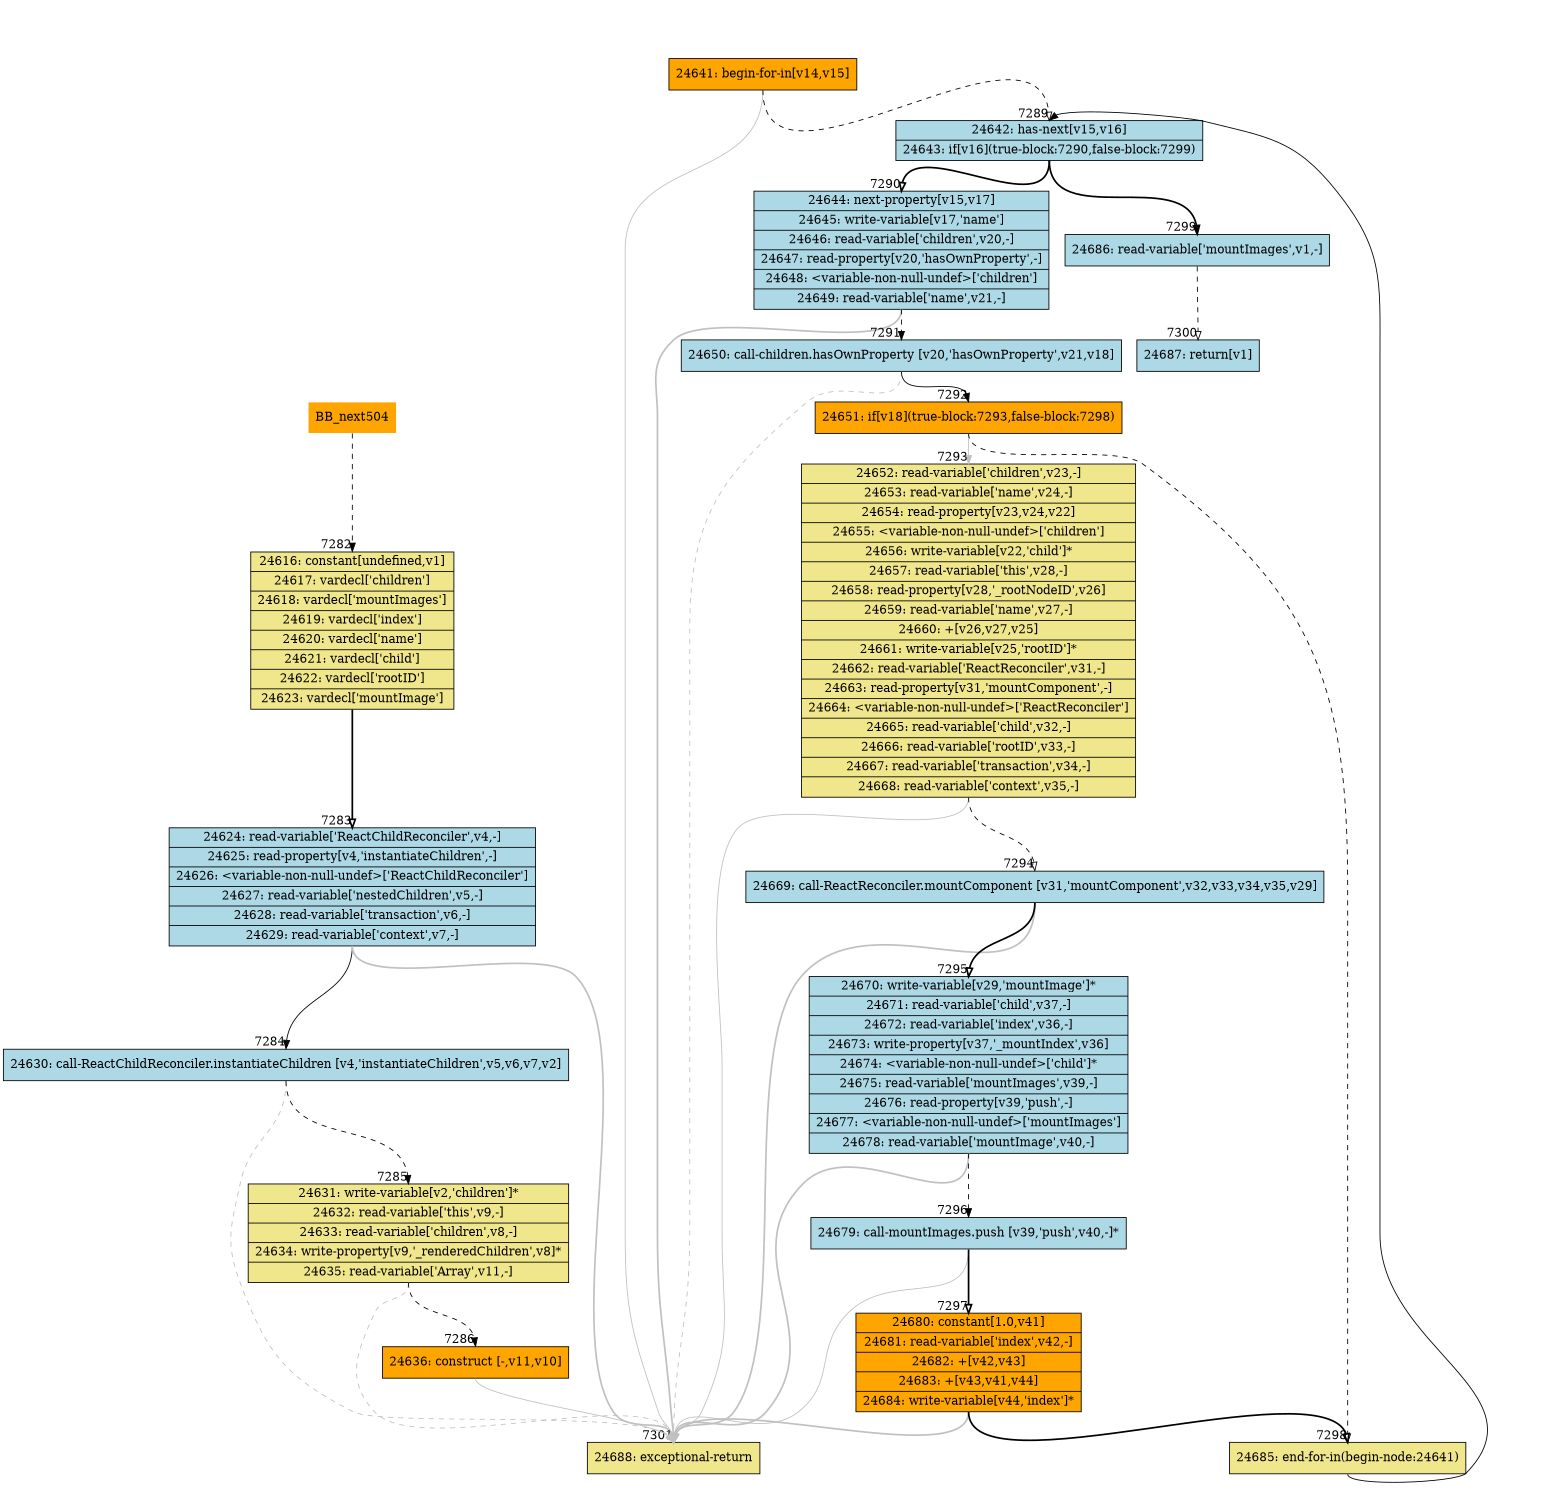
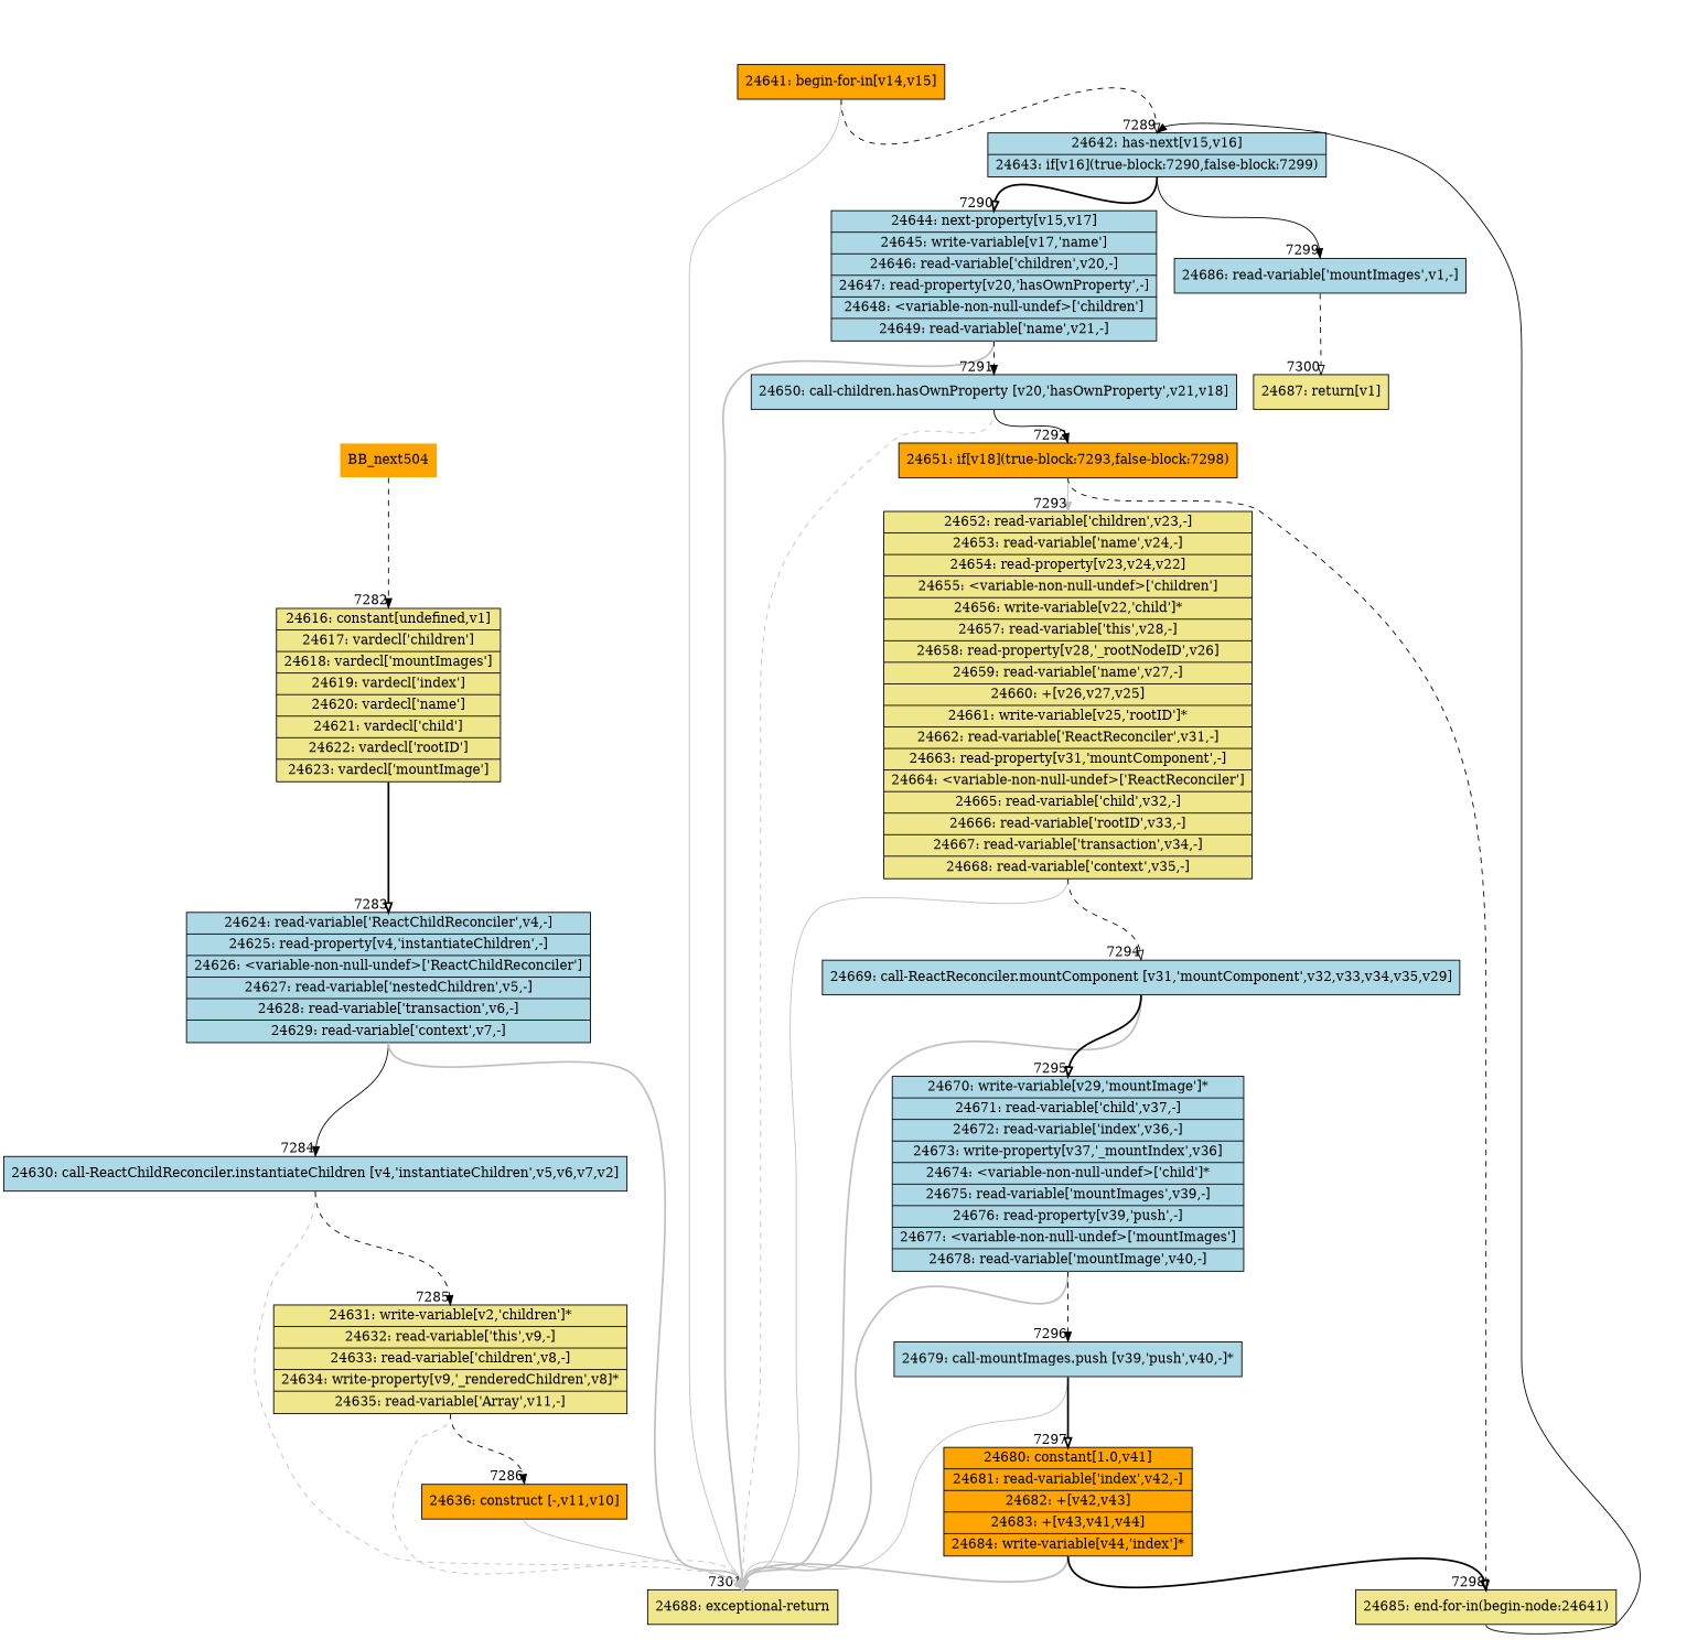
  digraph {
    rankdir=TD
    node [fillcolor=lightblue shape=record style=filled]
    edge [arrowhead=normal headport=n style=dashed tailport=s]
    n1 [fillcolor=orange label=BB_next504 shape=none]
    n2 [fillcolor=khaki label="{24616: constant[undefined,v1]|24617: vardecl['children']|24618: vardecl['mountImages']|24619: vardecl['index']|24620: vardecl['name']|24621: vardecl['child']|24622: vardecl['rootID']|24623: vardecl['mountImage']}"]
    n3 [label="{24624: read-variable['ReactChildReconciler',v4,-]|24625: read-property[v4,'instantiateChildren',-]|24626: \<variable-non-null-undef\>['ReactChildReconciler']|24627: read-variable['nestedChildren',v5,-]|24628: read-variable['transaction',v6,-]|24629: read-variable['context',v7,-]}"]
    n4 [label="{24630: call-ReactChildReconciler.instantiateChildren [v4,'instantiateChildren',v5,v6,v7,v2]}"]
    n5 [fillcolor=khaki label="{24688: exceptional-return}"]
    n6 [fillcolor=khaki label="{24631: write-variable[v2,'children']*|24632: read-variable['this',v9,-]|24633: read-variable['children',v8,-]|24634: write-property[v9,'_renderedChildren',v8]*|24635: read-variable['Array',v11,-]}"]
    n7 [fillcolor=orange label="{24636: construct [-,v11,v10]}"]
    n8 [fillcolor=orange label="{24641: begin-for-in[v14,v15]}"]
    n9 [label="{24642: has-next[v15,v16]|24643: if[v16](true-block:7290,false-block:7299)}"]
    n10 [label="{24644: next-property[v15,v17]|24645: write-variable[v17,'name']|24646: read-variable['children',v20,-]|24647: read-property[v20,'hasOwnProperty',-]|24648: \<variable-non-null-undef\>['children']|24649: read-variable['name',v21,-]}"]
    n11 [label="{24686: read-variable['mountImages',v1,-]}"]
    n12 [label="{24650: call-children.hasOwnProperty [v20,'hasOwnProperty',v21,v18]}"]
-   n13 [label="{24687: return[v1]}"]
+   n13 [fillcolor=khaki label="{24687: return[v1]}"]
    n14 [fillcolor=orange label="{24651: if[v18](true-block:7293,false-block:7298)}"]
    n15 [fillcolor=khaki label="{24652: read-variable['children',v23,-]|24653: read-variable['name',v24,-]|24654: read-property[v23,v24,v22]|24655: \<variable-non-null-undef\>['children']|24656: write-variable[v22,'child']*|24657: read-variable['this',v28,-]|24658: read-property[v28,'_rootNodeID',v26]|24659: read-variable['name',v27,-]|24660: +[v26,v27,v25]|24661: write-variable[v25,'rootID']*|24662: read-variable['ReactReconciler',v31,-]|24663: read-property[v31,'mountComponent',-]|24664: \<variable-non-null-undef\>['ReactReconciler']|24665: read-variable['child',v32,-]|24666: read-variable['rootID',v33,-]|24667: read-variable['transaction',v34,-]|24668: read-variable['context',v35,-]}"]
    n16 [fillcolor=khaki label="{24685: end-for-in(begin-node:24641)}"]
    n17 [label="{24669: call-ReactReconciler.mountComponent [v31,'mountComponent',v32,v33,v34,v35,v29]}"]
    n18 [label="{24670: write-variable[v29,'mountImage']*|24671: read-variable['child',v37,-]|24672: read-variable['index',v36,-]|24673: write-property[v37,'_mountIndex',v36]|24674: \<variable-non-null-undef\>['child']*|24675: read-variable['mountImages',v39,-]|24676: read-property[v39,'push',-]|24677: \<variable-non-null-undef\>['mountImages']|24678: read-variable['mountImage',v40,-]}"]
    n19 [label="{24679: call-mountImages.push [v39,'push',v40,-]*}"]
    n20 [fillcolor=orange label="{24680: constant[1.0,v41]|24681: read-variable['index',v42,-]|24682: +[v42,v43]|24683: +[v43,v41,v44]|24684: write-variable[v44,'index']*}"]
    n1 -> n2 [headlabel="    7282"]
    n2 -> n3 [arrowhead=onormal headlabel="      7283" style=bold]
    n3 -> n4 [headlabel="      7284" style=solid]
    n3 -> n5 [arrowhead=onormal color=gray headlabel="      7301" style=bold]
    n4 -> n5 [color=gray]
    n4 -> n6 [headlabel="      7285"]
    n6 -> n5 [color=gray]
    n6 -> n7 [headlabel="      7286"]
    n7 -> n5 [color=gray style=solid]
    n8 -> n5 [color=gray style=solid]
    n8 -> n9 [arrowhead=onormal headlabel="      7289"]
    n9 -> n10 [arrowhead=onormal headlabel="      7290" style=bold]
-   n9 -> n11 [headlabel="      7299" style=bold]
+   n9 -> n11 [headlabel="      7299" style=solid]
    n10 -> n5 [arrowhead=onormal color=gray style=bold]
    n10 -> n12 [headlabel="      7291"]
    n11 -> n13 [arrowhead=onormal headlabel="      7300"]
    n12 -> n5 [color=gray]
    n12 -> n14 [headlabel="      7292" style=solid]
    n14 -> n15 [color=gray headlabel="      7293" style=solid]
    n14 -> n16 [arrowhead=onormal headlabel="      7298"]
    n15 -> n5 [color=gray style=solid]
    n15 -> n17 [arrowhead=onormal headlabel="      7294"]
    n16 -> n9 [style=solid]
    n17 -> n5 [color=gray style=bold]
    n17 -> n18 [arrowhead=onormal headlabel="      7295" style=bold]
    n18 -> n5 [arrowhead=onormal color=gray style=bold]
    n18 -> n19 [headlabel="      7296"]
    n19 -> n5 [color=gray style=solid]
    n19 -> n20 [arrowhead=onormal headlabel="      7297" style=bold]
    n20 -> n5 [color=gray style=bold]
    n20 -> n16 [arrowhead=onormal style=bold]
  }
